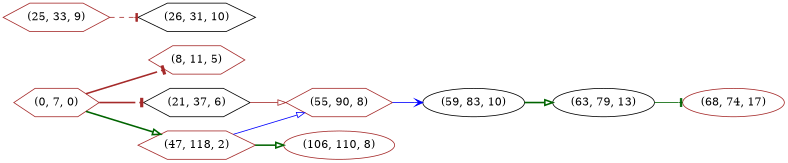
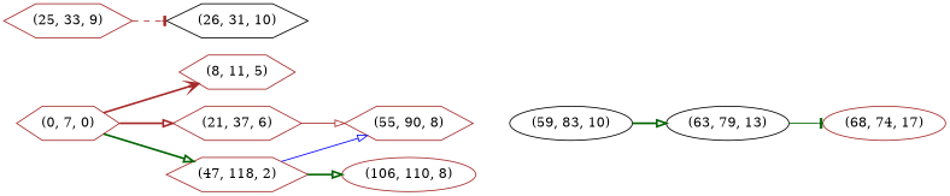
  digraph {
    rankdir=LR
    node [color=brown shape=hexagon]
    edge [arrowhead=onormal color=brown style=bold]
    n1 [label="(0, 7, 0)"]
    "(8, 11, 5)"
-   "(21, 37, 6)" [color=black]
+   "(21, 37, 6)"
    "(47, 118, 2)"
    "(55, 90, 8)"
    "(106, 110, 8)" [shape=ellipse]
    "(26, 31, 10)" [color=black]
    "(25, 33, 9)"
    "(59, 83, 10)" [color=black shape=ellipse]
    "(63, 79, 13)" [color=black shape=ellipse]
    "(68, 74, 17)" [shape=ellipse]
-   n1 -> "(8, 11, 5)" [arrowhead=tee]
-   n1 -> "(21, 37, 6)" [arrowhead=tee]
+   n1 -> "(8, 11, 5)" [arrowhead=vee]
+   n1 -> "(21, 37, 6)"
    n1 -> "(47, 118, 2)" [color=darkgreen]
    "(21, 37, 6)" -> "(55, 90, 8)" [style=solid]
    "(47, 118, 2)" -> "(55, 90, 8)" [color=blue style=solid]
    "(47, 118, 2)" -> "(106, 110, 8)" [color=darkgreen]
-   "(55, 90, 8)" -> "(59, 83, 10)" [arrowhead=vee color=blue style=solid]
    "(25, 33, 9)" -> "(26, 31, 10)" [arrowhead=tee style=dashed]
    "(59, 83, 10)" -> "(63, 79, 13)" [color=darkgreen]
    "(63, 79, 13)" -> "(68, 74, 17)" [arrowhead=tee color=darkgreen style=solid]
  }
